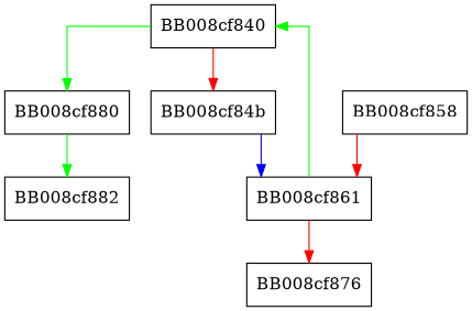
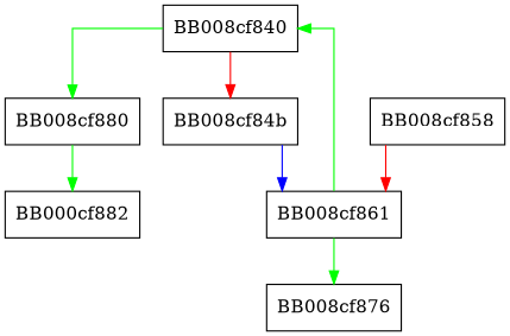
  digraph {
    splines=ortho
    node [shape=box]
    edge [color=green]
    BB008cf840
    BB008cf880
    BB008cf84b
-   BB008cf882
+   BB008cf882 [label=BB000cf882]
    BB008cf861
    BB008cf876
    BB008cf858
    BB008cf840 -> BB008cf880
    BB008cf840 -> BB008cf84b [color=red]
    BB008cf880 -> BB008cf882
    BB008cf84b -> BB008cf861 [color=blue]
    BB008cf861 -> BB008cf840
-   BB008cf861 -> BB008cf876 [color=red]
+   BB008cf861 -> BB008cf876
    BB008cf858 -> BB008cf861 [color=red]
  }
